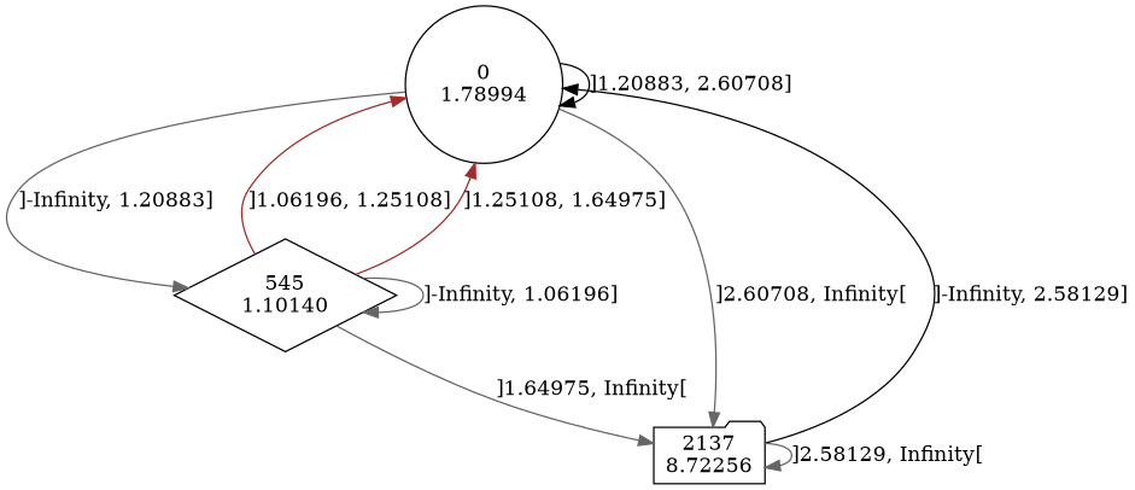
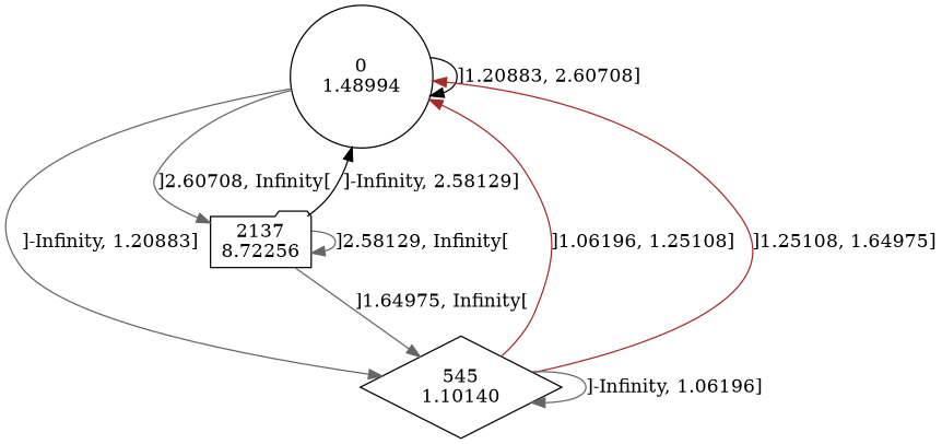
  digraph {
    edge [color=gray40]
-   n1 [label="0\n1.78994" shape=circle]
+   n1 [label="0\n1.48994" shape=circle]
    n2 [label="545\n1.10140" shape=diamond]
    n3 [label="2137\n8.72256" shape=folder]
    n1 -> n1 [color=black label="]1.20883, 2.60708]"]
    n1 -> n2 [label="]-Infinity, 1.20883]"]
    n1 -> n3 [label="]2.60708, Infinity["]
    n2 -> n1 [color=brown label="]1.06196, 1.25108]"]
    n2 -> n1 [color=brown label="]1.25108, 1.64975]"]
    n2 -> n2 [label="]-Infinity, 1.06196]"]
-   n2 -> n3 [label="]1.64975, Infinity["]
+   n3 -> n2 [label="]1.64975, Infinity["]
    n3 -> n1 [color=black label="]-Infinity, 2.58129]"]
    n3 -> n3 [label="]2.58129, Infinity["]
  }
